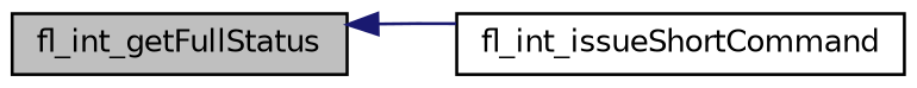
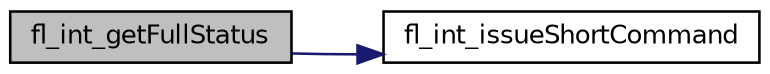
  digraph {
    rankdir=LR
    node [color=black fontname=Helvetica fontsize=10 shape=record style=filled]
    n1 [fillcolor=grey75 fontcolor=black height=0.2 label=fl_int_getFullStatus width=0.4]
    n2 [fillcolor=white height=0.2 label=fl_int_issueShortCommand width=0.4]
-   n2 -> n1 [color=midnightblue fontname=Helvetica fontsize=10 labelfontname=Helvetica labelfontsize=10 style=solid]
+   n1 -> n2 [color=midnightblue fontname=Helvetica fontsize=10 labelfontname=Helvetica labelfontsize=10 style=solid]
  }
